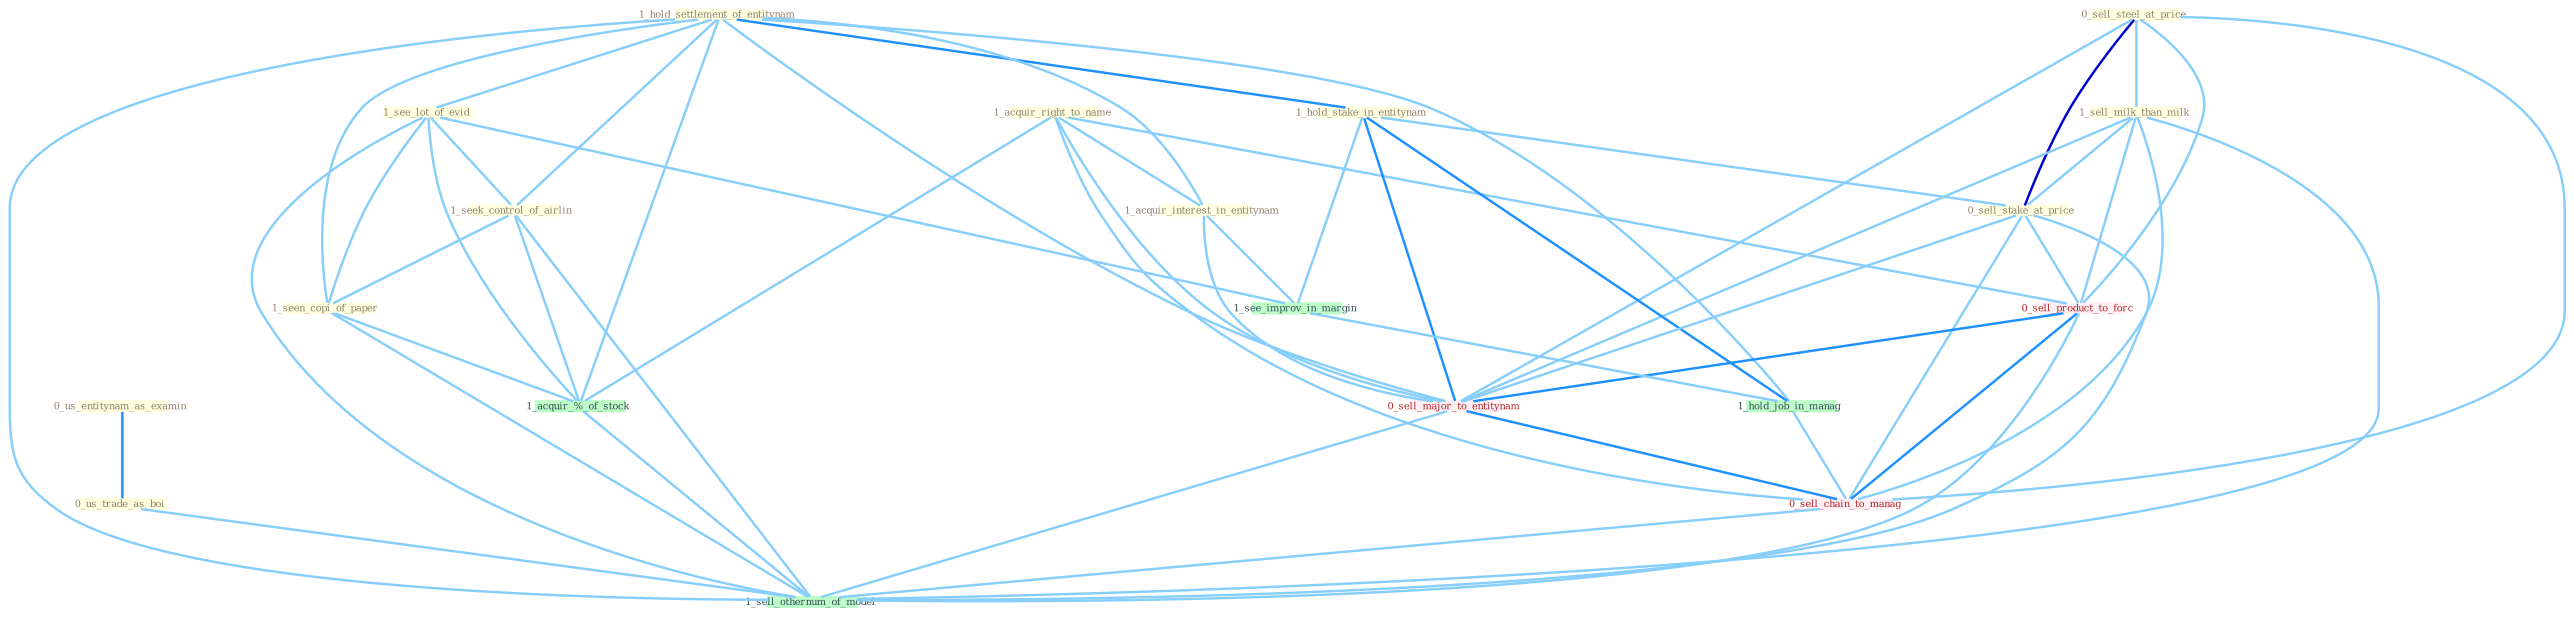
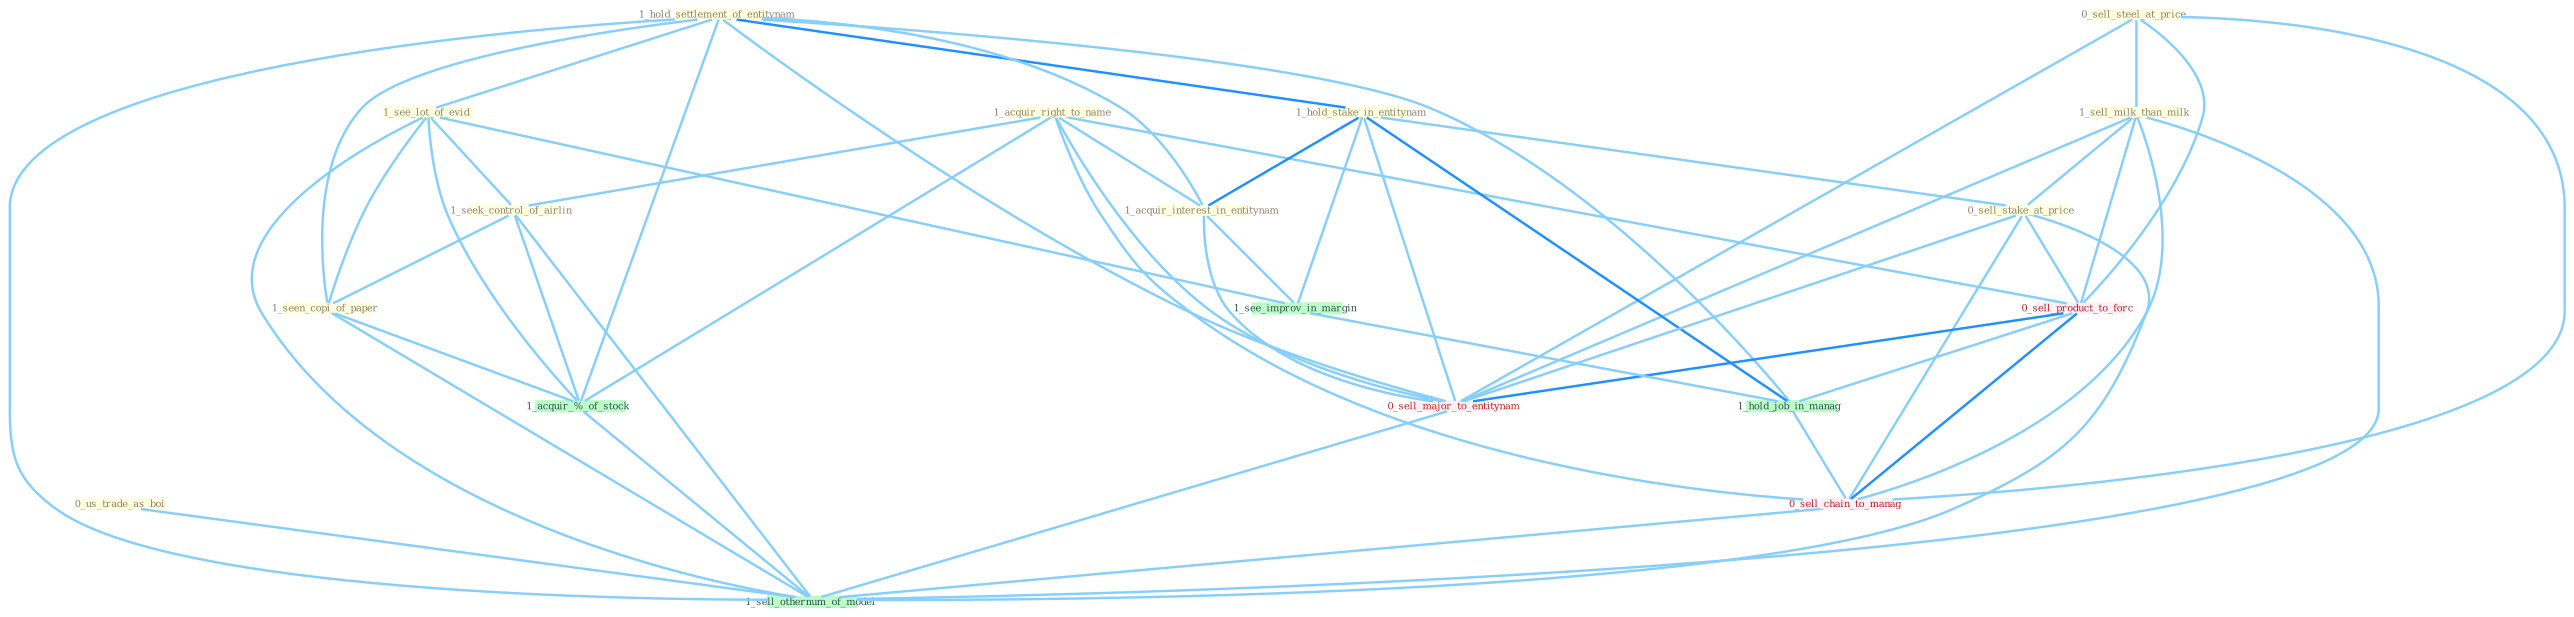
  graph {
    node [color="#ffffe0" fixedsize=true fontcolor="#8b7d6b" fontsize=4 shape=polygon style=filled]
    edge [color="#87cefa" w=1]
    "1_hold_settlement_of_entitynam " [height=.06 width=.5]
-   "0_us_entitynam_as_examin " [height=.06 width=.5]
    "1_see_lot_of_evid " [height=.06 width=.5]
    "1_acquir_right_to_name " [height=.06 width=.5]
    "0_sell_steel_at_price " [height=.06 width=.5]
    "0_us_trade_as_boi " [height=.06 width=.5]
    "1_sell_milk_than_milk " [height=.06 width=.5]
    "1_hold_stake_in_entitynam " [height=.06 width=.5]
    "1_seek_control_of_airlin " [height=.06 width=.5]
    "1_seen_copi_of_paper " [height=.06 width=.5]
    "0_sell_stake_at_price " [height=.06 width=.5]
    "1_acquir_interest_in_entitynam " [height=.06 width=.5]
    "0_sell_product_to_forc " [color="#fff0f5" fontcolor="#b22222" height=.06 width=.5]
    "0_sell_major_to_entitynam " [color="#fff0f5" fontcolor="#b22222" height=.06 width=.5]
    "0_sell_chain_to_manag " [color="#fff0f5" fontcolor="#b22222" height=.06 width=.5]
    "1_acquir_%_of_stock " [color="#BDFCC9" fontcolor="#2f4f4f" height=.06 width=.5]
    "1_hold_job_in_manag " [color="#BDFCC9" fontcolor="#2f4f4f" height=.06 width=.5]
    "1_sell_othernum_of_model " [color="#BDFCC9" fontcolor="#2f4f4f" height=.06 width=.5]
    "1_see_improv_in_margin " [color="#BDFCC9" fontcolor="#2f4f4f" height=.06 width=.5]
    subgraph sub_1 {
      "1_hold_settlement_of_entitynam "
-     "0_us_entitynam_as_examin "
      "1_see_lot_of_evid "
      "1_acquir_right_to_name "
      "0_sell_steel_at_price "
      "0_us_trade_as_boi "
      "1_sell_milk_than_milk "
      "1_hold_stake_in_entitynam "
      "1_seek_control_of_airlin "
      "1_seen_copi_of_paper "
      "0_sell_stake_at_price "
      "1_acquir_interest_in_entitynam "
    }
    subgraph sub_2 {
      "0_sell_product_to_forc "
      "0_sell_major_to_entitynam "
      "0_sell_chain_to_manag "
    }
    "1_hold_settlement_of_entitynam " -- "1_see_lot_of_evid "
    "1_hold_settlement_of_entitynam " -- "1_hold_stake_in_entitynam " [color="#1e90ff" w=2]
-   "1_hold_settlement_of_entitynam " -- "1_seek_control_of_airlin "
+   "1_acquir_right_to_name " -- "1_seek_control_of_airlin "
    "1_hold_settlement_of_entitynam " -- "1_seen_copi_of_paper "
    "1_hold_settlement_of_entitynam " -- "1_acquir_interest_in_entitynam "
    "1_hold_settlement_of_entitynam " -- "0_sell_major_to_entitynam "
    "1_hold_settlement_of_entitynam " -- "1_acquir_%_of_stock "
    "1_hold_settlement_of_entitynam " -- "1_hold_job_in_manag "
    "1_hold_settlement_of_entitynam " -- "1_sell_othernum_of_model "
-   "0_us_entitynam_as_examin " -- "0_us_trade_as_boi " [color="#1e90ff" w=2]
    "1_see_lot_of_evid " -- "1_seek_control_of_airlin "
    "1_see_lot_of_evid " -- "1_seen_copi_of_paper "
    "1_see_lot_of_evid " -- "1_acquir_%_of_stock "
    "1_see_lot_of_evid " -- "1_sell_othernum_of_model "
    "1_see_lot_of_evid " -- "1_see_improv_in_margin "
    "1_acquir_right_to_name " -- "1_acquir_interest_in_entitynam "
    "1_acquir_right_to_name " -- "0_sell_product_to_forc "
    "1_acquir_right_to_name " -- "0_sell_major_to_entitynam "
    "1_acquir_right_to_name " -- "0_sell_chain_to_manag "
    "1_acquir_right_to_name " -- "1_acquir_%_of_stock "
    "0_sell_steel_at_price " -- "1_sell_milk_than_milk "
-   "0_sell_steel_at_price " -- "0_sell_stake_at_price " [color="#0000cd" w=3]
    "0_sell_steel_at_price " -- "0_sell_product_to_forc "
    "0_sell_steel_at_price " -- "0_sell_major_to_entitynam "
    "0_sell_steel_at_price " -- "0_sell_chain_to_manag "
    "0_us_trade_as_boi " -- "1_sell_othernum_of_model "
    "1_sell_milk_than_milk " -- "0_sell_stake_at_price "
    "1_sell_milk_than_milk " -- "0_sell_product_to_forc "
    "1_sell_milk_than_milk " -- "0_sell_major_to_entitynam "
    "1_sell_milk_than_milk " -- "0_sell_chain_to_manag "
    "1_sell_milk_than_milk " -- "1_sell_othernum_of_model "
    "1_hold_stake_in_entitynam " -- "0_sell_stake_at_price "
-   "1_hold_stake_in_entitynam " -- "0_sell_major_to_entitynam " [color="#1e90ff"]
+   "1_hold_stake_in_entitynam " -- "1_acquir_interest_in_entitynam " [color="#1e90ff" w=2]
+   "1_hold_stake_in_entitynam " -- "0_sell_major_to_entitynam "
    "1_hold_stake_in_entitynam " -- "1_hold_job_in_manag " [color="#1e90ff" w=2]
    "1_hold_stake_in_entitynam " -- "1_see_improv_in_margin "
    "1_seek_control_of_airlin " -- "1_seen_copi_of_paper "
    "1_seek_control_of_airlin " -- "1_acquir_%_of_stock "
    "1_seek_control_of_airlin " -- "1_sell_othernum_of_model "
    "1_seen_copi_of_paper " -- "1_acquir_%_of_stock "
    "1_seen_copi_of_paper " -- "1_sell_othernum_of_model "
    "0_sell_stake_at_price " -- "0_sell_product_to_forc "
    "0_sell_stake_at_price " -- "0_sell_major_to_entitynam "
    "0_sell_stake_at_price " -- "0_sell_chain_to_manag "
    "0_sell_stake_at_price " -- "1_sell_othernum_of_model "
    "1_acquir_interest_in_entitynam " -- "0_sell_major_to_entitynam "
    "1_acquir_interest_in_entitynam " -- "1_see_improv_in_margin "
    "0_sell_product_to_forc " -- "0_sell_major_to_entitynam " [color="#1e90ff" w=2]
    "0_sell_product_to_forc " -- "0_sell_chain_to_manag " [color="#1e90ff" w=2]
-   "0_sell_product_to_forc " -- "1_sell_othernum_of_model "
-   "0_sell_major_to_entitynam " -- "0_sell_chain_to_manag " [color="#1e90ff" w=2]
+   "0_sell_product_to_forc " -- "1_hold_job_in_manag "
    "0_sell_major_to_entitynam " -- "1_sell_othernum_of_model "
    "0_sell_chain_to_manag " -- "1_sell_othernum_of_model "
    "1_acquir_%_of_stock " -- "1_sell_othernum_of_model "
    "1_hold_job_in_manag " -- "0_sell_chain_to_manag "
    "1_see_improv_in_margin " -- "1_hold_job_in_manag "
  }
